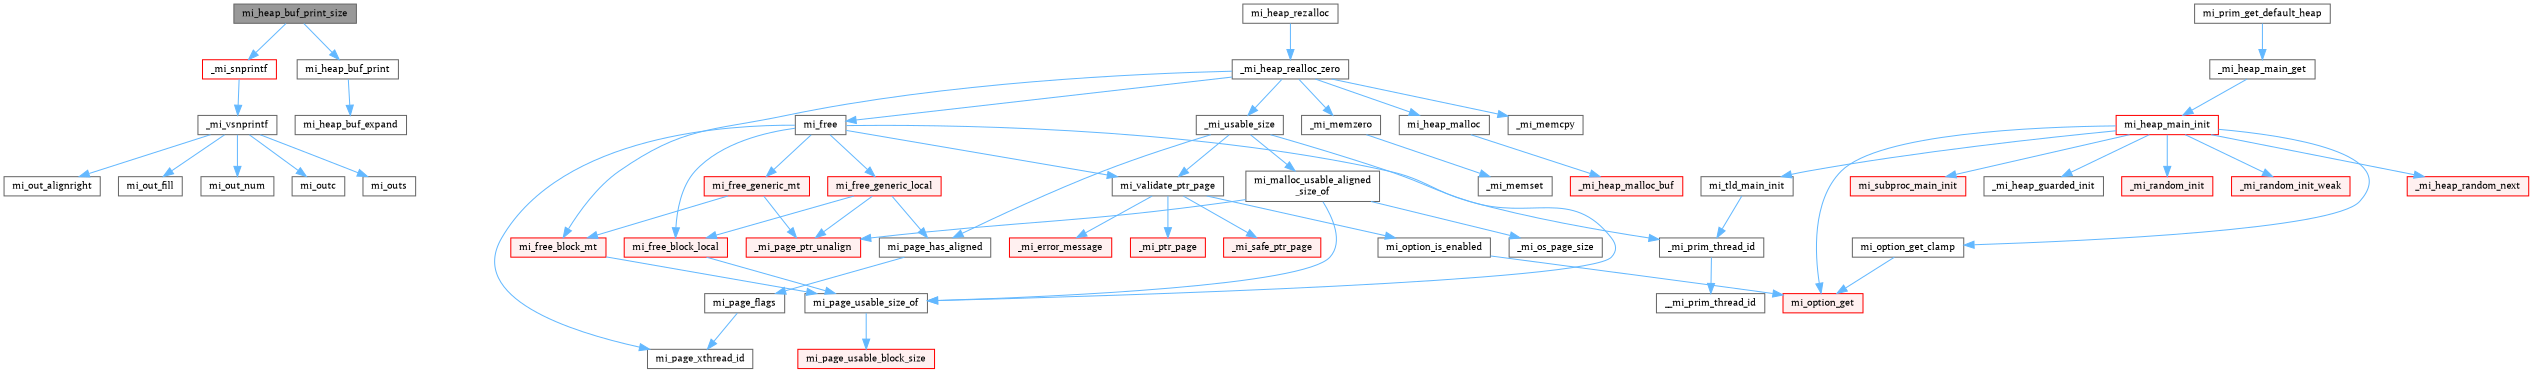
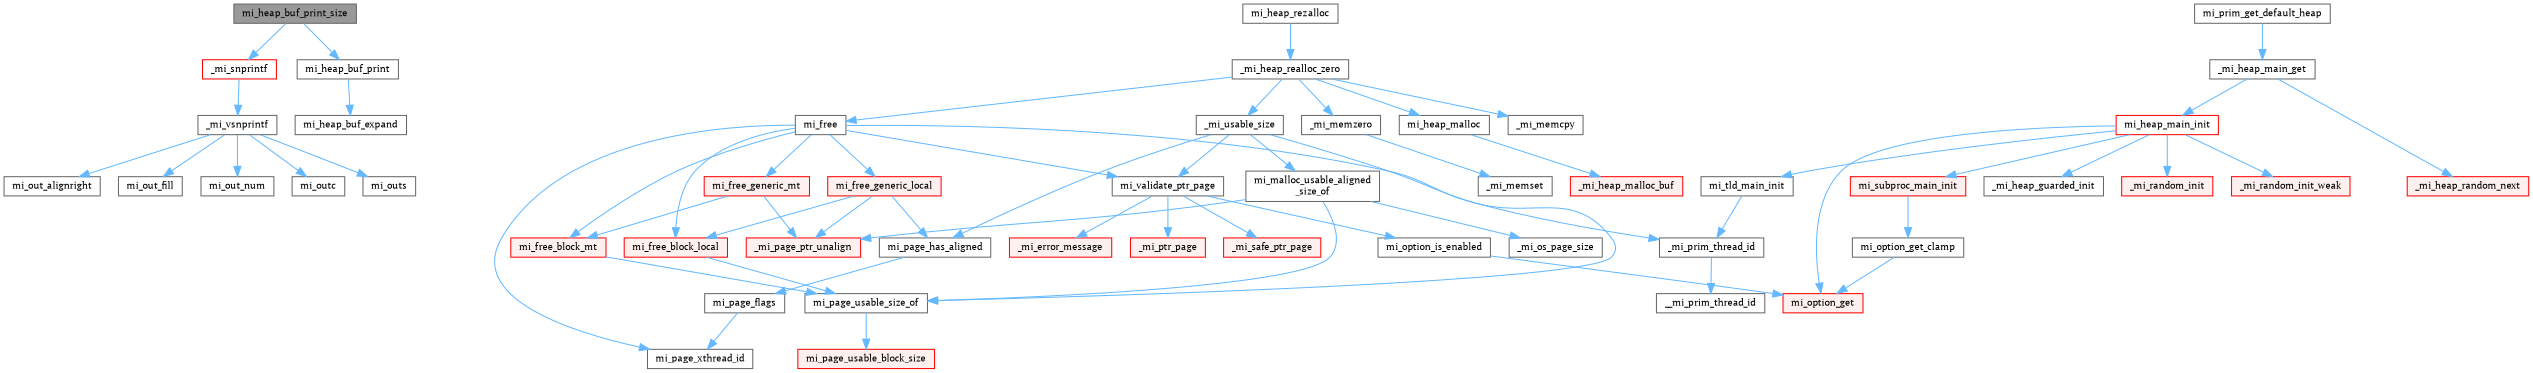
  digraph {
    fontname="PT Serif"
    rankdir=TB
    node [color=grey40 fillcolor=white fontname="PT Serif" fontsize=10 shape=box style=filled]
    edge [color=steelblue1 fontname="PT Serif" fontsize=10 labelfontname=Helvetica labelfontsize=10 style=solid]
    n1 [color=gray40 fillcolor=grey60 fontcolor=black height=0.2 label=mi_heap_buf_print_size width=0.4]
    n2 [color=red height=0.2 label=_mi_snprintf width=0.4]
    n3 [height=0.2 label=mi_heap_buf_print width=0.4]
    n4 [height=0.2 label=_mi_vsnprintf width=0.4]
    n5 [height=0.2 label=mi_heap_buf_expand width=0.4]
    n6 [height=0.2 label=mi_out_alignright width=0.4]
    n7 [height=0.2 label=mi_out_fill width=0.4]
    n8 [height=0.2 label=mi_out_num width=0.4]
    n9 [height=0.2 label=mi_outc width=0.4]
    n10 [height=0.2 label=mi_outs width=0.4]
    n11 [height=0.2 label=mi_heap_rezalloc width=0.4]
    n12 [height=0.2 label=_mi_heap_realloc_zero width=0.4]
    n13 [height=0.2 label=mi_prim_get_default_heap width=0.4]
    n14 [height=0.2 label=_mi_heap_main_get width=0.4]
    n15 [height=0.2 label=_mi_memcpy width=0.4]
    n16 [height=0.2 label=_mi_memzero width=0.4]
    n17 [height=0.2 label=_mi_usable_size width=0.4]
    n18 [height=0.2 label=mi_free width=0.4]
    n19 [height=0.2 label=mi_heap_malloc width=0.4]
    n20 [height=0.2 label=_mi_memset width=0.4]
    n21 [height=0.2 label=mi_page_has_aligned width=0.4]
    n22 [height=0.2 label="mi_malloc_usable_aligned\l_size_of" width=0.4]
    n23 [height=0.2 label=mi_page_usable_size_of width=0.4]
    n24 [height=0.2 label=mi_validate_ptr_page width=0.4]
    n25 [height=0.2 label=mi_page_xthread_id width=0.4]
    n26 [height=0.2 label=_mi_prim_thread_id width=0.4]
    n27 [color=red fillcolor="#FFF0F0" height=0.2 label=mi_free_block_local width=0.4]
    n28 [color=red fillcolor="#FFF0F0" height=0.2 label=mi_free_block_mt width=0.4]
    n29 [color=red fillcolor="#FFF0F0" height=0.2 label=mi_free_generic_local width=0.4]
    n30 [color=red fillcolor="#FFF0F0" height=0.2 label=mi_free_generic_mt width=0.4]
    n31 [color=red fillcolor="#FFF0F0" height=0.2 label=_mi_heap_malloc_buf width=0.4]
    n32 [height=0.2 label=mi_page_flags width=0.4]
    n33 [height=0.2 label=_mi_os_page_size width=0.4]
    n34 [color=red fillcolor="#FFF0F0" height=0.2 label=_mi_page_ptr_unalign width=0.4]
    n35 [color=red fillcolor="#FFF0F0" height=0.2 label=mi_page_usable_block_size width=0.4]
    n36 [color=red fillcolor="#FFF0F0" height=0.2 label=_mi_error_message width=0.4]
    n37 [color=red fillcolor="#FFF0F0" height=0.2 label=_mi_ptr_page width=0.4]
    n38 [color=red fillcolor="#FFF0F0" height=0.2 label=_mi_safe_ptr_page width=0.4]
    n39 [height=0.2 label=mi_option_is_enabled width=0.4]
    n40 [color=red fillcolor="#FFF0F0" height=0.2 label=mi_option_get width=0.4]
    n41 [height=0.2 label=__mi_prim_thread_id width=0.4]
    n42 [color=red height=0.2 label=mi_heap_main_init width=0.4]
    n43 [height=0.2 label=_mi_heap_guarded_init width=0.4]
    n44 [color=red fillcolor="#FFF0F0" height=0.2 label=_mi_heap_random_next width=0.4]
    n45 [color=red fillcolor="#FFF0F0" height=0.2 label=_mi_random_init width=0.4]
    n46 [color=red fillcolor="#FFF0F0" height=0.2 label=_mi_random_init_weak width=0.4]
    n47 [height=0.2 label=mi_option_get_clamp width=0.4]
    n48 [color=red fillcolor="#FFF0F0" height=0.2 label=mi_subproc_main_init width=0.4]
    n49 [height=0.2 label=mi_tld_main_init width=0.4]
    n1 -> n2
    n1 -> n3
    n2 -> n4
    n3 -> n5
    n4 -> n6
    n4 -> n7
    n4 -> n8
    n4 -> n9
    n4 -> n10
    n11 -> n12
    n12 -> n15
    n12 -> n16
    n12 -> n17
    n12 -> n18
    n12 -> n19
    n13 -> n14
    n14 -> n42
    n16 -> n20
    n17 -> n21
    n17 -> n22
    n17 -> n23
    n17 -> n24
    n18 -> n24
    n18 -> n25
    n18 -> n26
    n18 -> n27
-   n12 -> n28
+   n18 -> n28
    n18 -> n29
    n18 -> n30
    n19 -> n31
    n21 -> n32
    n22 -> n23
    n22 -> n33
    n22 -> n34
    n23 -> n35
    n24 -> n36
    n24 -> n37
    n24 -> n38
    n24 -> n39
    n26 -> n41
    n27 -> n23
    n28 -> n23
    n29 -> n21
    n29 -> n27
    n29 -> n34
    n30 -> n28
    n30 -> n34
    n32 -> n25
    n39 -> n40
    n42 -> n40
    n42 -> n43
-   n42 -> n44
+   n14 -> n44
    n42 -> n45
    n42 -> n46
-   n42 -> n47
+   n48 -> n47
    n42 -> n48
    n42 -> n49
    n47 -> n40
    n49 -> n26
  }
